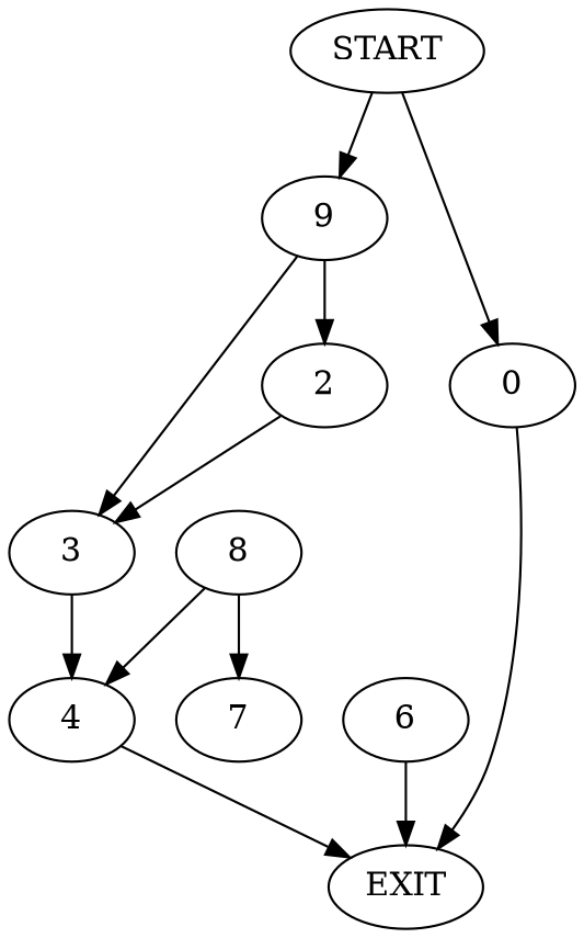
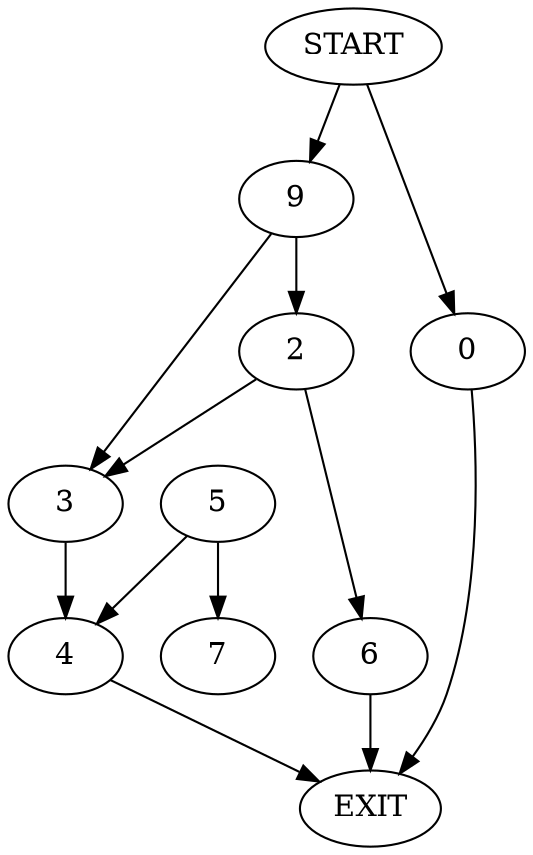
  digraph {
    n1 [label=START]
    n2 [label=9]
    n3 [label=0]
    2
    3
    n6 [label=EXIT]
    6
    4
-   5 [label=8]
+   5
    7
    n1 -> n2
    n1 -> n3
    n2 -> 2
    n2 -> 3
    n3 -> n6
    2 -> 3
+   2 -> 6
    3 -> 4
    6 -> n6
    4 -> n6
    5 -> 4
    5 -> 7
  }
